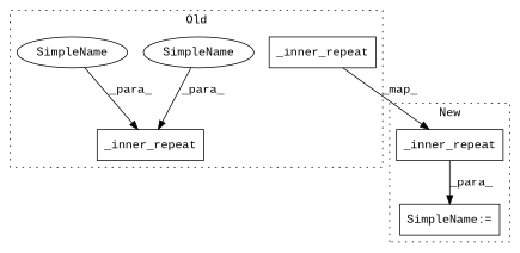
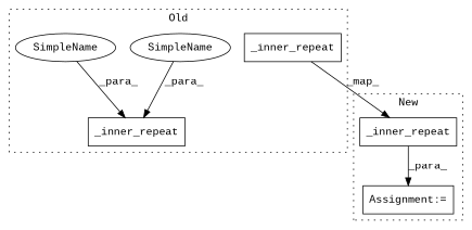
  digraph {
    fontname="Liberation Mono"
    node [a=32 l="14,1" shape=box fontname="Liberation Mono"]
    edge [fontname="Liberation Mono"]
    n1 [label=_inner_repeat s="3543,3581"]
    n2 [label=_inner_repeat s="3670,3708"]
    n3 [a=42 l=13 label=SimpleName s=3684 shape=ellipse]
    n4 [a=42 l=10 label=SimpleName s=3698 shape=ellipse]
    n5 [label=_inner_repeat s="3621,3659"]
-   n6 [a=7 l=1 label="SimpleName:=" s=3620]
+   n6 [a=7 l=1 label="Assignment:=" s=3620]
    subgraph cluster_1 {
      label=Old
      style=dotted
      n1
      n2
      n3
      n4
    }
    subgraph cluster_2 {
      label=New
      style=dotted
      n5
      n6
    }
    n1 -> n5 [label=_map_]
    n3 -> n2 [label=_para_]
    n4 -> n2 [label=_para_]
    n5 -> n6 [label=_para_]
  }
